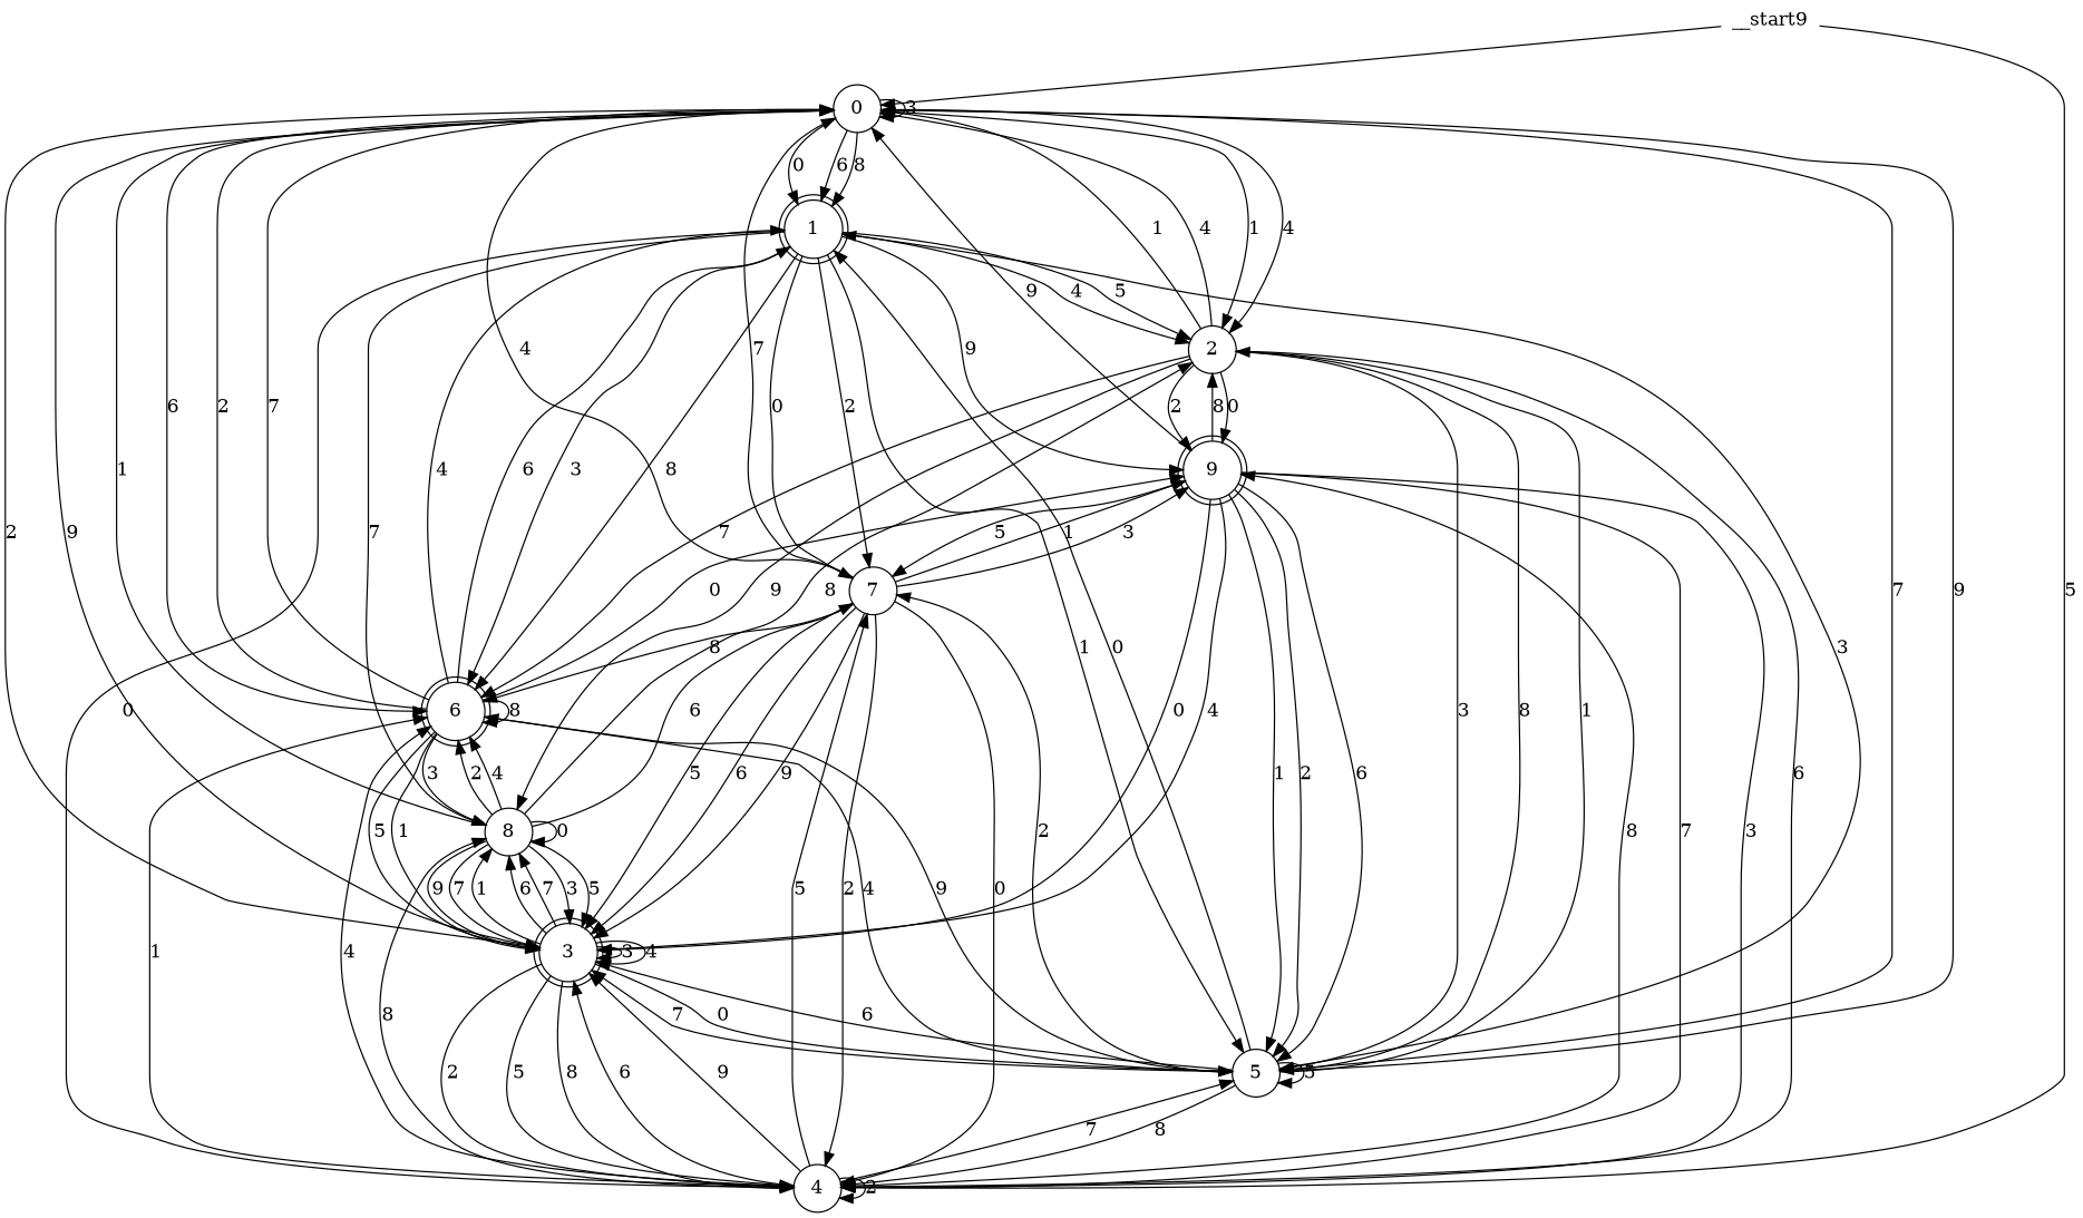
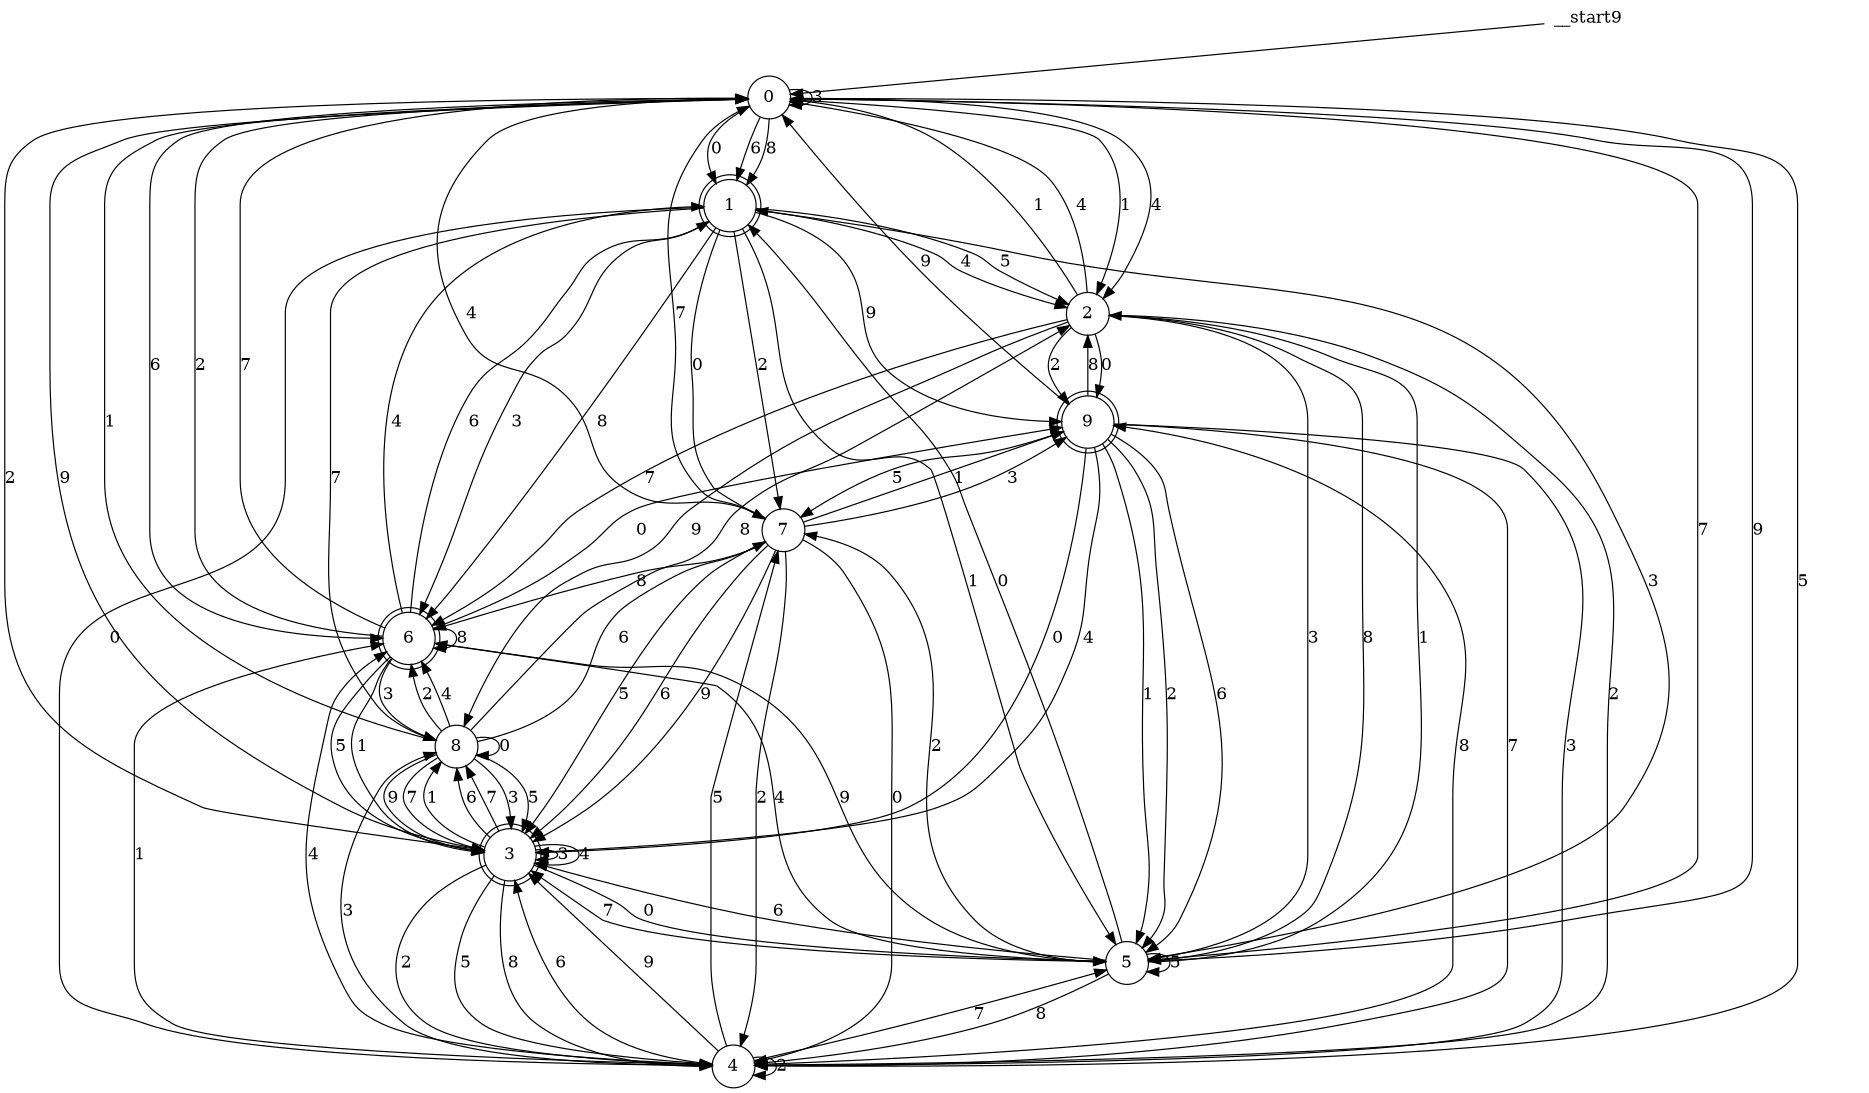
  digraph {
    node [shape=circle]
    n1 [label=0]
    n2 [label=1 shape=doublecircle]
    n3 [label=2]
    n4 [label=3 shape=doublecircle]
    n5 [label=4]
    n6 [label=5]
    n7 [label=6 shape=doublecircle]
    n8 [label=7]
    n9 [label=8]
    n10 [label=9 shape=doublecircle]
    n11 [height=0 label=__start9 shape=none width=0]
    n1 -> n1 [label=3]
    n1 -> n2 [label=0]
    n1 -> n2 [label=6]
    n1 -> n2 [label=8]
    n1 -> n3 [label=1]
    n1 -> n3 [label=4]
    n1 -> n4 [label=2]
-   n11 -> n5 [label=5]
+   n1 -> n5 [label=5]
    n1 -> n6 [label=7]
    n1 -> n7 [label=6]
    n2 -> n3 [label=4]
    n2 -> n3 [label=5]
    n2 -> n5 [label=0]
    n2 -> n6 [label=1]
    n2 -> n7 [label=3]
    n2 -> n7 [label=8]
    n2 -> n8 [label=0]
    n2 -> n8 [label=2]
    n2 -> n9 [label=7]
    n2 -> n10 [label=9]
    n3 -> n1 [label=1]
    n3 -> n1 [label=4]
-   n3 -> n5 [label=6]
+   n3 -> n5 [label=2]
    n3 -> n6 [label=3]
    n3 -> n6 [label=8]
    n3 -> n7 [label=7]
    n3 -> n9 [label=9]
    n3 -> n10 [label=0]
    n3 -> n10 [label=2]
    n4 -> n1 [label=9]
    n4 -> n4 [label=3]
    n4 -> n4 [label=4]
    n4 -> n5 [label=2]
    n4 -> n5 [label=5]
    n4 -> n5 [label=8]
    n4 -> n6 [label=0]
    n4 -> n9 [label=1]
    n4 -> n9 [label=6]
    n4 -> n9 [label=7]
    n5 -> n4 [label=6]
    n5 -> n4 [label=9]
    n5 -> n5 [label=2]
    n5 -> n6 [label=7]
    n5 -> n7 [label=1]
    n5 -> n7 [label=4]
    n5 -> n8 [label=5]
-   n5 -> n9 [label=8]
+   n5 -> n9 [label=3]
    n5 -> n10 [label=8]
    n6 -> n1 [label=9]
    n6 -> n2 [label=0]
    n6 -> n2 [label=3]
    n6 -> n3 [label=1]
    n6 -> n4 [label=6]
    n6 -> n4 [label=7]
    n6 -> n5 [label=8]
    n6 -> n6 [label=5]
    n6 -> n7 [label=4]
    n6 -> n8 [label=2]
    n7 -> n1 [label=2]
    n7 -> n1 [label=7]
    n7 -> n2 [label=4]
    n7 -> n2 [label=6]
    n7 -> n4 [label=1]
    n7 -> n4 [label=5]
    n7 -> n6 [label=9]
    n7 -> n7 [label=8]
    n7 -> n9 [label=3]
    n7 -> n10 [label=0]
    n8 -> n1 [label=4]
    n8 -> n1 [label=7]
    n8 -> n4 [label=5]
    n8 -> n4 [label=6]
    n8 -> n4 [label=9]
    n8 -> n5 [label=0]
    n8 -> n5 [label=2]
    n8 -> n7 [label=8]
    n8 -> n10 [label=1]
    n8 -> n10 [label=3]
    n9 -> n1 [label=1]
    n9 -> n3 [label=8]
    n9 -> n4 [label=3]
    n9 -> n4 [label=5]
    n9 -> n4 [label=7]
    n9 -> n4 [label=9]
    n9 -> n7 [label=2]
    n9 -> n7 [label=4]
    n9 -> n8 [label=6]
    n9 -> n9 [label=0]
    n10 -> n1 [label=9]
    n10 -> n3 [label=8]
    n10 -> n4 [label=0]
    n10 -> n4 [label=4]
    n10 -> n5 [label=3]
    n10 -> n5 [label=7]
    n10 -> n6 [label=1]
    n10 -> n6 [label=2]
    n10 -> n6 [label=6]
    n10 -> n8 [label=5]
    n11 -> n1
  }
